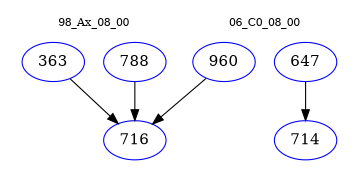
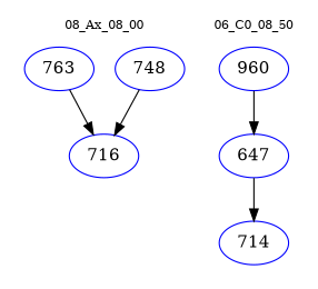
  digraph {
    node [color=blue]
    edge [color=black]
-   n1 [label=788]
+   n1 [label=748]
    n2 [label=716]
-   n3 [label=363]
+   n3 [label=763]
    n4 [label=960]
    n5 [label=647]
    n6 [label=714]
    subgraph cluster_1 {
      color=white
      fontsize=10
-     label="98_Ax_08_00"
+     label="08_Ax_08_00"
      n1
      n2
      n3
    }
    subgraph cluster_2 {
      color=white
      fontsize=10
-     label="06_C0_08_00"
+     label="06_C0_08_50"
      n4
      n5
      n6
    }
    n1 -> n2
    n3 -> n2
-   n4 -> n2
+   n4 -> n5
    n5 -> n6
  }
